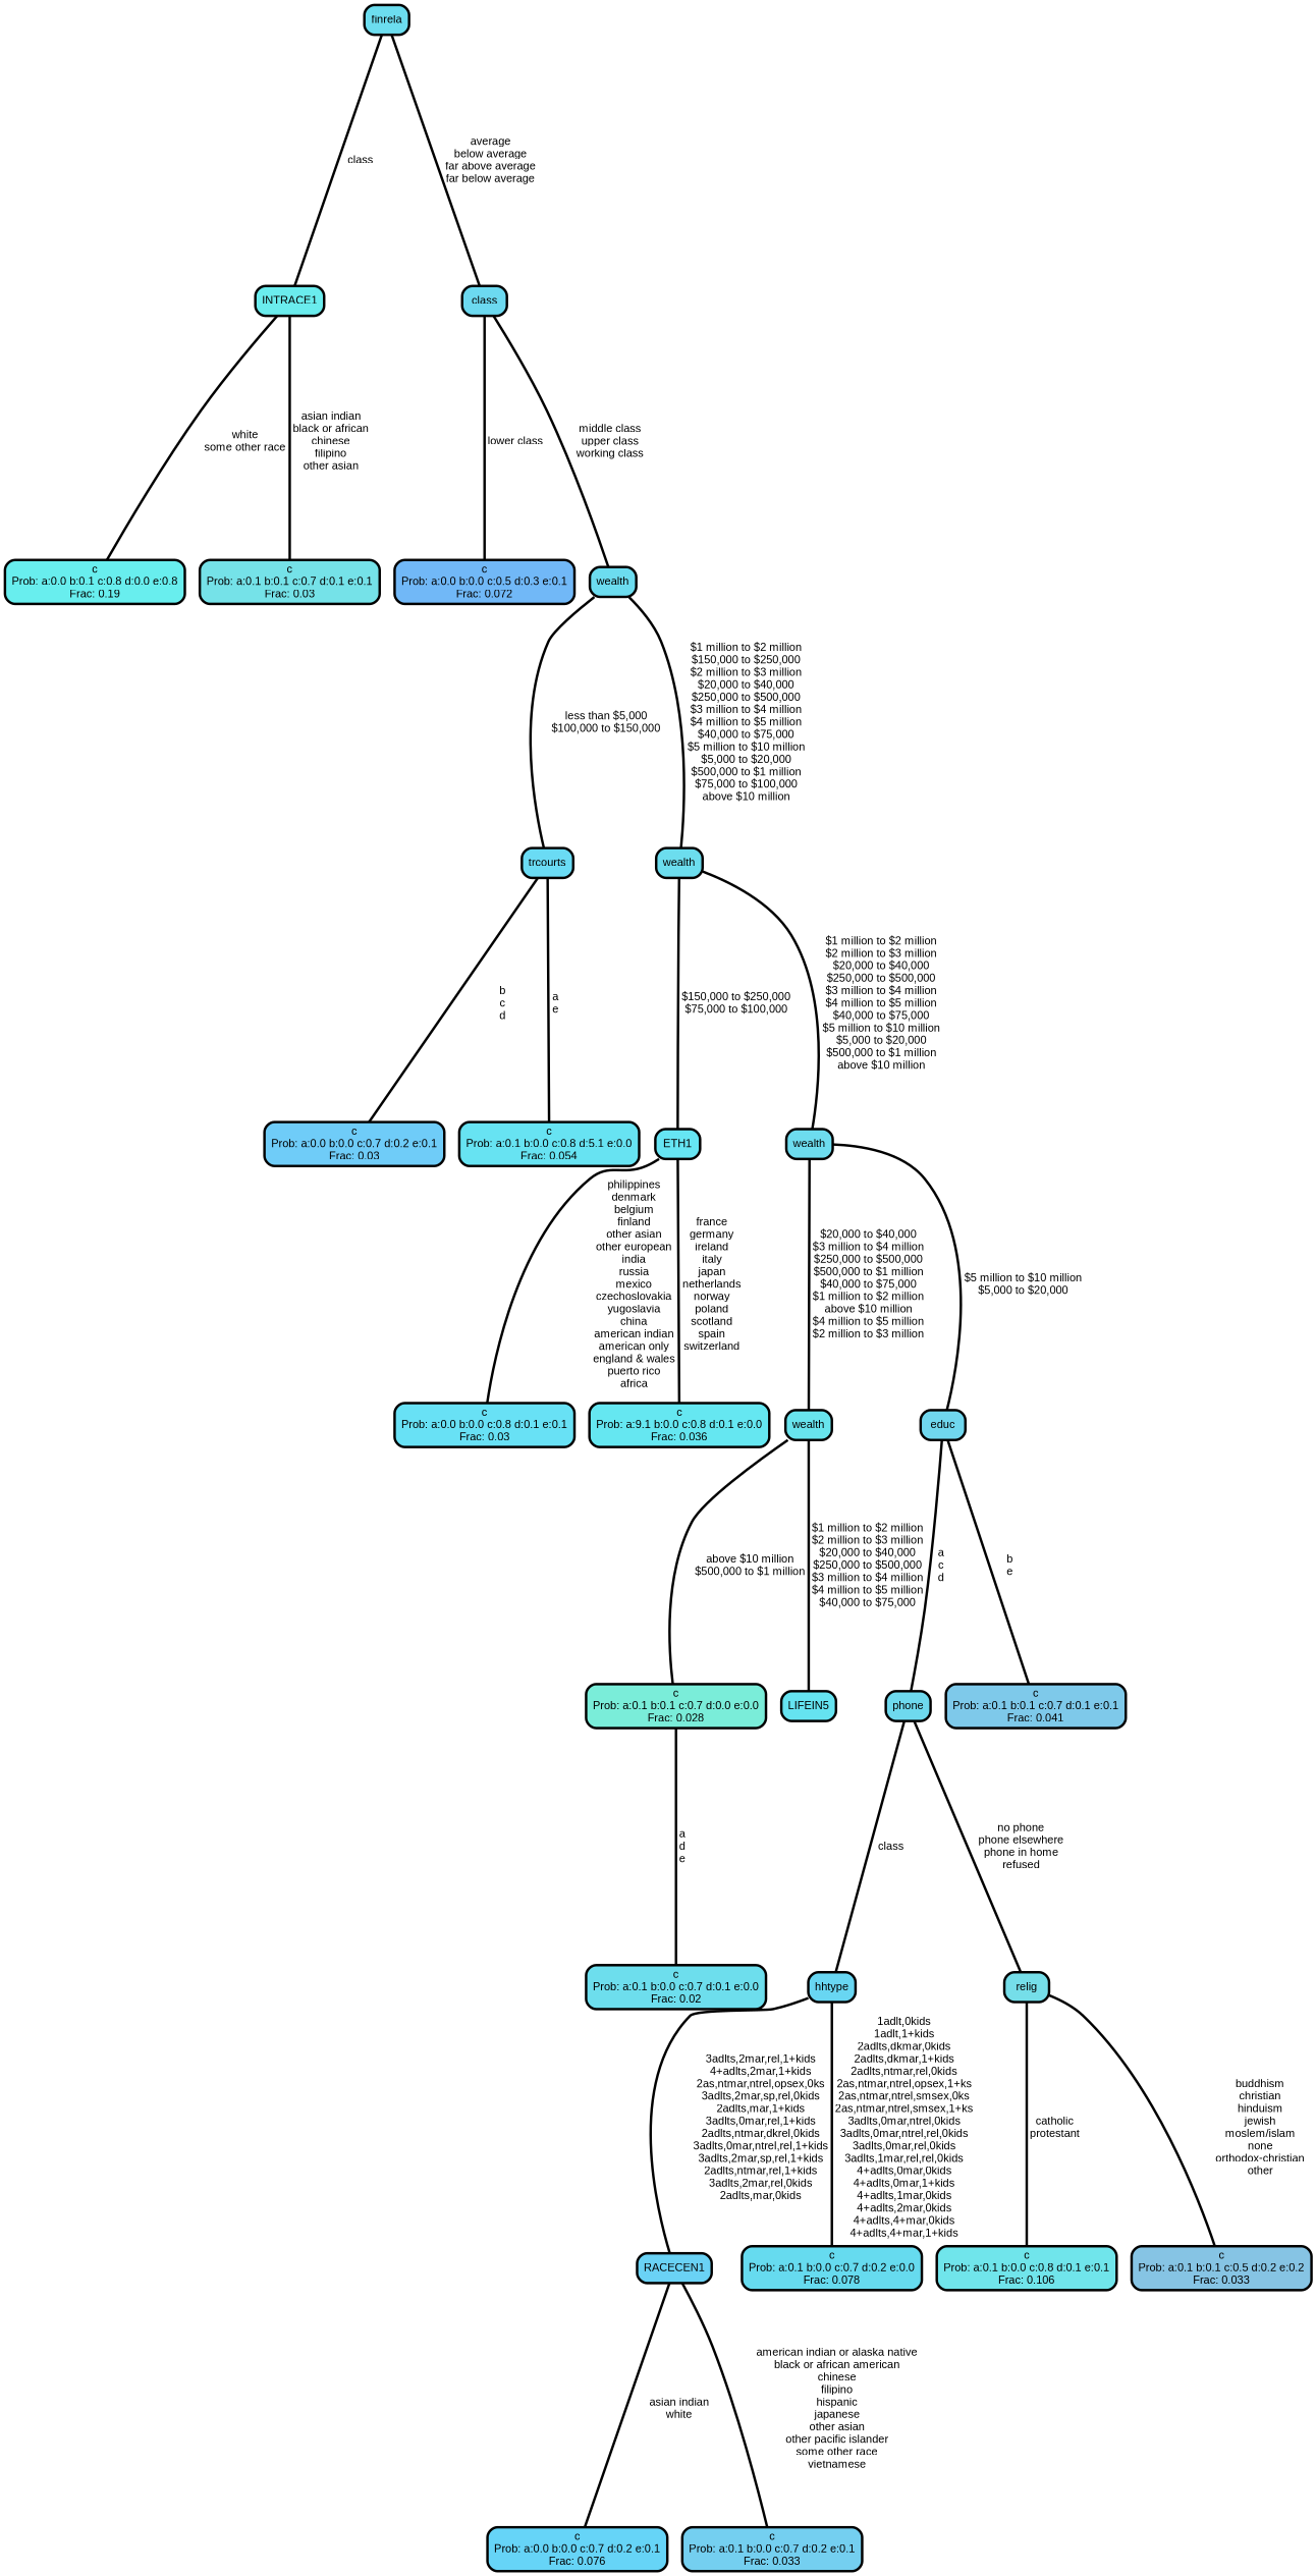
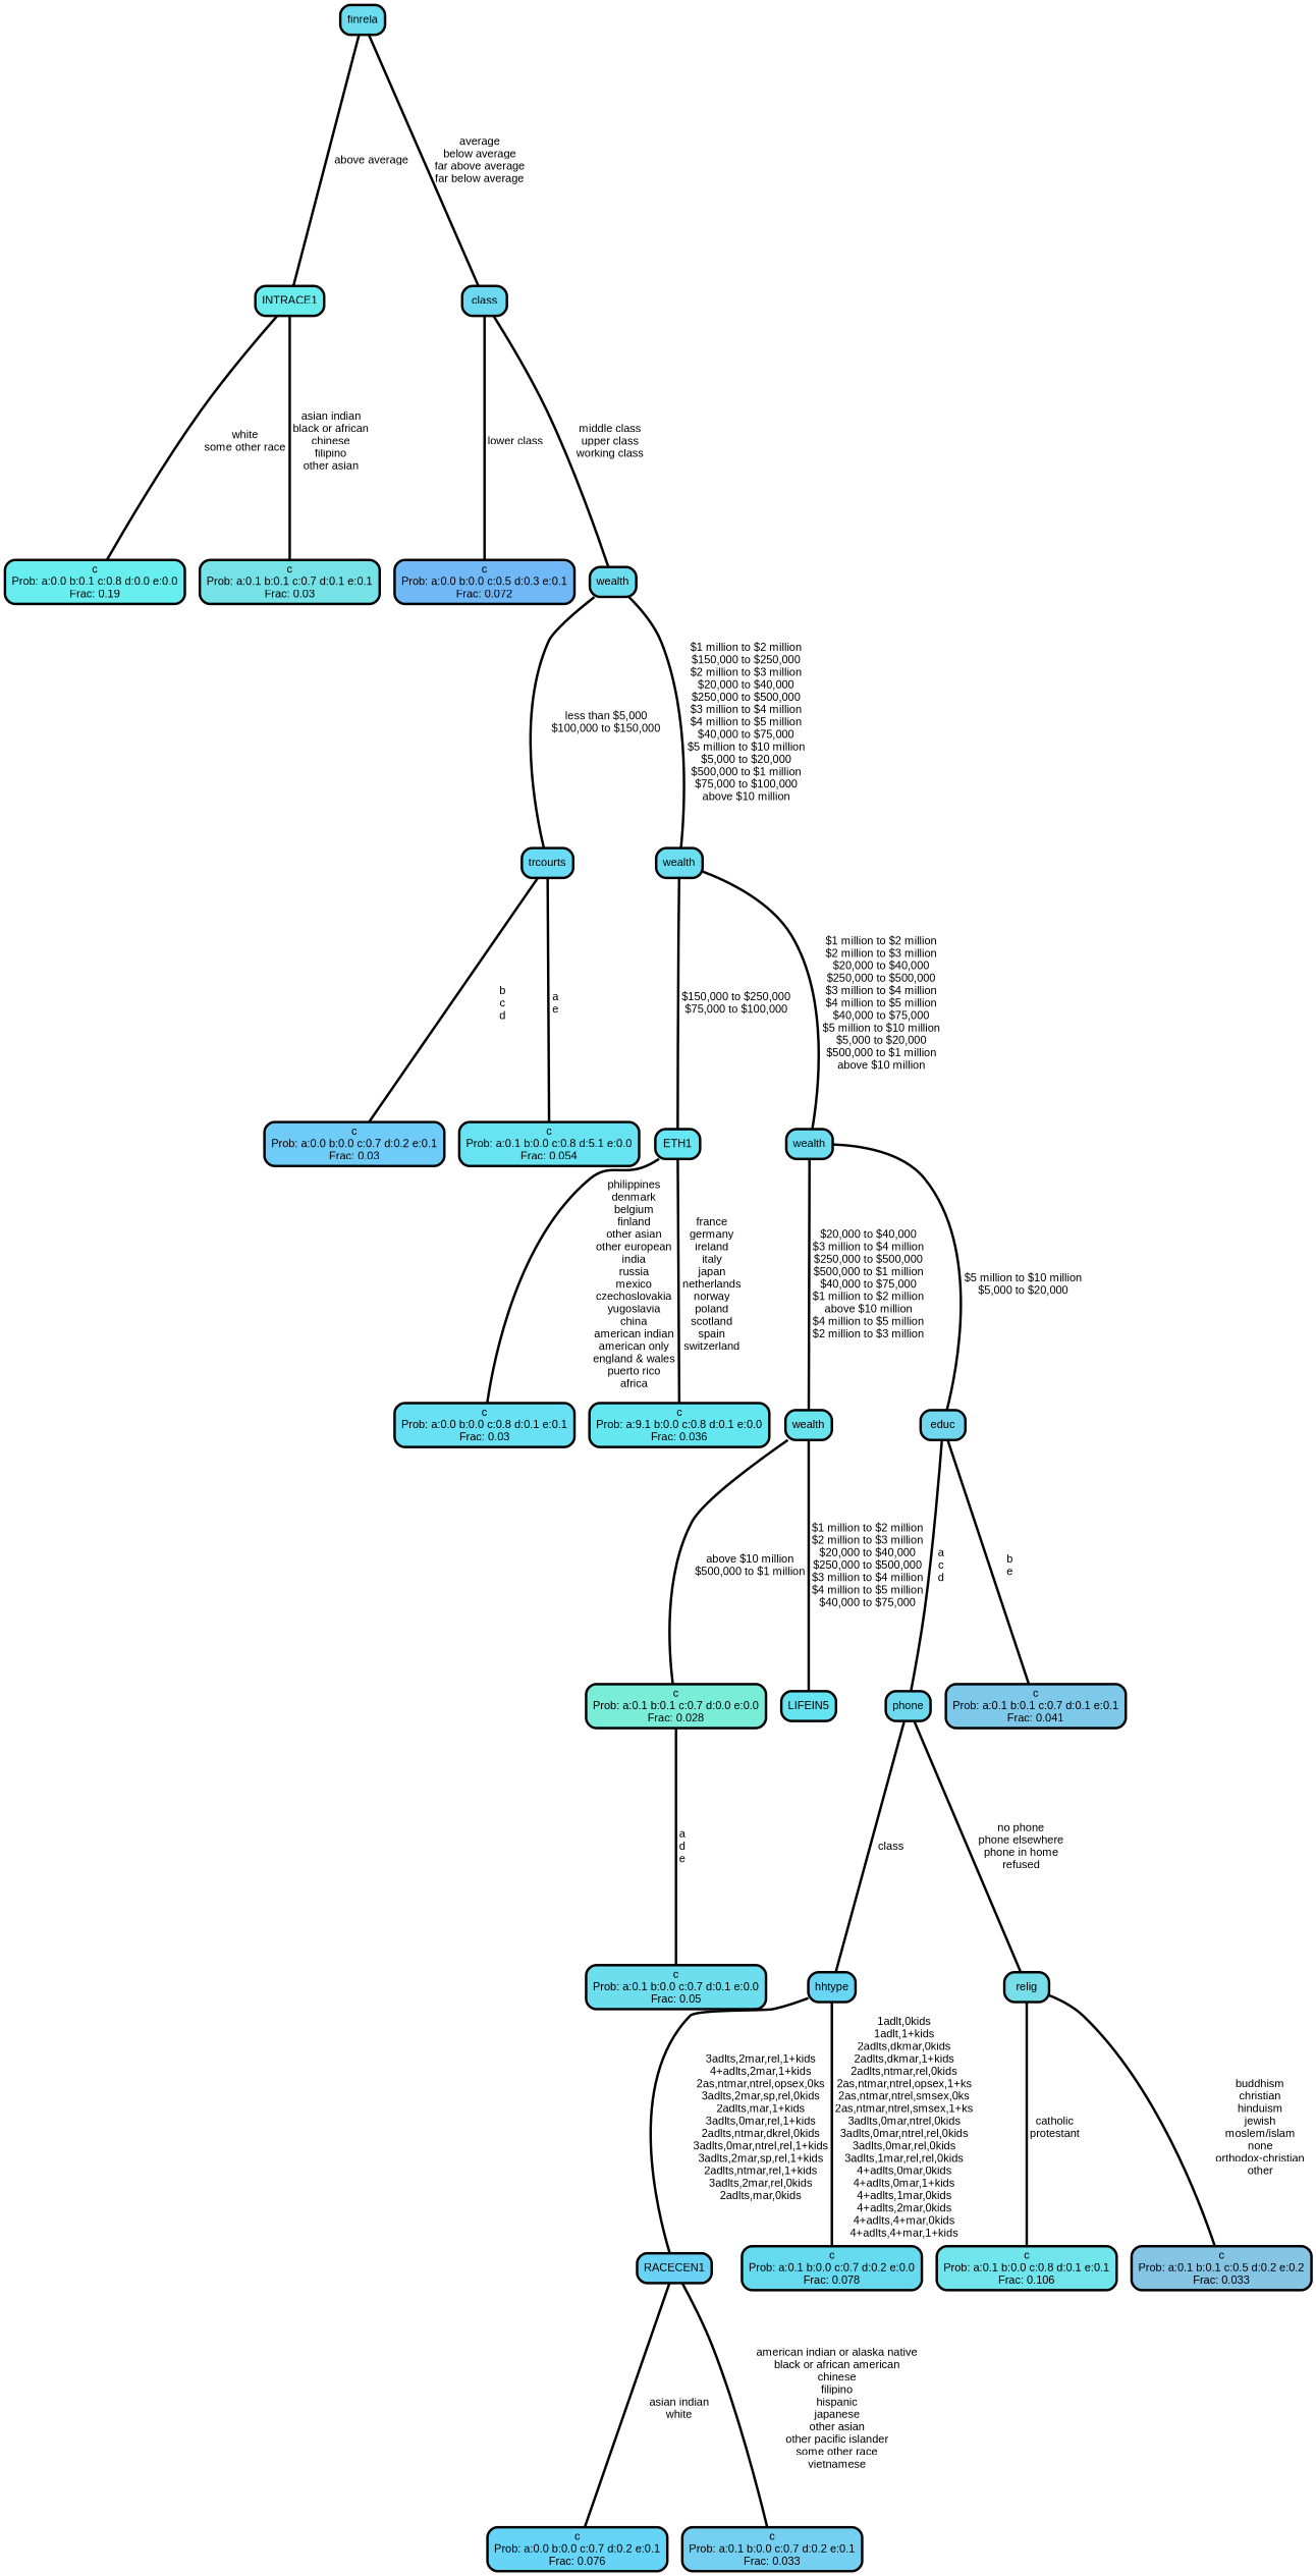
  graph {
    fontname="Liberation Sans"
    ranksep="0 equally"
    splines=straight
    node [color=black fontcolor=black fontname="Liberation Sans" penwidth=3 shape=box style="filled, rounded"]
    edge [color=black fontname="Liberation Sans" penwidth=3]
-   n1 [fillcolor="#68eeee" label="c\nProb: a:0.0 b:0.1 c:0.8 d:0.0 e:0.8\nFrac: 0.19"]
+   n1 [fillcolor="#68eeee" label="c\nProb: a:0.0 b:0.1 c:0.8 d:0.0 e:0.0\nFrac: 0.19"]
    n2 [fillcolor="#6aeced" label=INTRACE1]
    n3 [fillcolor="#75e2e8" label="c\nProb: a:0.1 b:0.1 c:0.7 d:0.1 e:0.1\nFrac: 0.03"]
    n4 [fillcolor="#6cddef" label=finrela]
    n5 [fillcolor="#6cd9f0" label=class]
    n6 [fillcolor="#71b8f7" label="c\nProb: a:0.0 b:0.0 c:0.5 d:0.3 e:0.1\nFrac: 0.072"]
    n7 [fillcolor="#6cdcef" label=wealth]
    n8 [fillcolor="#6adbf4" label=trcourts]
    n9 [fillcolor="#6cddee" label=wealth]
    n10 [fillcolor="#6fccf8" label="c\nProb: a:0.0 b:0.0 c:0.7 d:0.2 e:0.1\nFrac: 0.03"]
    n11 [fillcolor="#67e3f2" label="c\nProb: a:0.1 b:0.0 c:0.8 d:5.1 e:0.0\nFrac: 0.054"]
    n12 [fillcolor="#66e5f3" label=ETH1]
    n13 [fillcolor="#6ddcee" label=wealth]
    n14 [fillcolor="#68e1f5" label="c\nProb: a:0.0 b:0.0 c:0.8 d:0.1 e:0.1\nFrac: 0.03"]
    n15 [fillcolor="#65e7f1" label="c\nProb: a:9.1 b:0.0 c:0.8 d:0.1 e:0.0\nFrac: 0.036"]
    n16 [fillcolor="#68e4ed" label=wealth]
    n17 [fillcolor="#70d7ee" label=educ]
    n18 [fillcolor="#7aedd9" label="c\nProb: a:0.1 b:0.1 c:0.7 d:0.0 e:0.0\nFrac: 0.028"]
-   n19 [fillcolor="#6ddeed" label="c\nProb: a:0.1 b:0.0 c:0.7 d:0.1 e:0.0\nFrac: 0.02"]
+   n19 [fillcolor="#6ddeed" label="c\nProb: a:0.1 b:0.0 c:0.7 d:0.1 e:0.0\nFrac: 0.05"]
    n20 [fillcolor="#65e3f0" label=LIFEIN5]
    n21 [fillcolor="#6ed9ee" label=phone]
    n22 [fillcolor="#7ec9ea" label="c\nProb: a:0.1 b:0.1 c:0.7 d:0.1 e:0.1\nFrac: 0.041"]
    n23 [fillcolor="#66d4f7" label="c\nProb: a:0.0 b:0.0 c:0.7 d:0.2 e:0.1\nFrac: 0.076"]
    n24 [fillcolor="#6ad2f5" label=RACECEN1]
    n25 [fillcolor="#74cff0" label="c\nProb: a:0.1 b:0.0 c:0.7 d:0.2 e:0.1\nFrac: 0.033"]
    n26 [fillcolor="#68d6f2" label=hhtype]
    n27 [fillcolor="#66dbef" label="c\nProb: a:0.1 b:0.0 c:0.7 d:0.2 e:0.0\nFrac: 0.078"]
    n28 [fillcolor="#75dee9" label=relig]
    n29 [fillcolor="#70e5eb" label="c\nProb: a:0.1 b:0.0 c:0.8 d:0.1 e:0.1\nFrac: 0.106"]
    n30 [fillcolor="#86c4e4" label="c\nProb: a:0.1 b:0.1 c:0.5 d:0.2 e:0.2\nFrac: 0.033"]
    subgraph sub_1 {
      rank=same
    }
    n2 -- n1 [label=" white\n some other race"]
    n2 -- n3 [label=" asian indian\n black or african\n chinese\n filipino\n other asian"]
-   n4 -- n2 [label=" class"]
+   n4 -- n2 [label=" above average"]
    n4 -- n5 [label=" average\n below average\n far above average\n far below average"]
    n5 -- n6 [label=" lower class"]
    n5 -- n7 [label=" middle class\n upper class\n working class"]
    n7 -- n8 [label=" less than $5,000\n $100,000 to $150,000"]
    n7 -- n9 [label=" $1 million to $2 million\n $150,000 to $250,000\n $2 million to $3 million\n $20,000 to $40,000\n $250,000 to $500,000\n $3 million to $4 million\n $4 million to $5 million\n $40,000 to $75,000\n $5 million to $10 million\n $5,000 to $20,000\n $500,000 to $1 million\n $75,000 to $100,000\n above $10 million"]
    n8 -- n10 [label=" b\n c\n d"]
    n8 -- n11 [label=" a\n e"]
    n9 -- n12 [label=" $150,000 to $250,000\n $75,000 to $100,000"]
    n9 -- n13 [label=" $1 million to $2 million\n $2 million to $3 million\n $20,000 to $40,000\n $250,000 to $500,000\n $3 million to $4 million\n $4 million to $5 million\n $40,000 to $75,000\n $5 million to $10 million\n $5,000 to $20,000\n $500,000 to $1 million\n above $10 million"]
    n12 -- n14 [label=" philippines\n denmark\n belgium\n finland\n other asian\n other european\n india\n russia\n mexico\n czechoslovakia\n yugoslavia\n china\n american indian\n american only\n england & wales\n puerto rico\n africa"]
    n12 -- n15 [label=" france\n germany\n ireland\n italy\n japan\n netherlands\n norway\n poland\n scotland\n spain\n switzerland"]
    n13 -- n16 [label=" $20,000 to $40,000\n $3 million to $4 million\n $250,000 to $500,000\n $500,000 to $1 million\n $40,000 to $75,000\n $1 million to $2 million\n above $10 million\n $4 million to $5 million\n $2 million to $3 million"]
    n13 -- n17 [label=" $5 million to $10 million\n $5,000 to $20,000"]
    n16 -- n18 [label=" above $10 million\n $500,000 to $1 million"]
    n16 -- n20 [label=" $1 million to $2 million\n $2 million to $3 million\n $20,000 to $40,000\n $250,000 to $500,000\n $3 million to $4 million\n $4 million to $5 million\n $40,000 to $75,000"]
    n17 -- n21 [label=" a\n c\n d"]
    n17 -- n22 [label=" b\n e"]
    n18 -- n19 [label=" a\n d\n e"]
    n21 -- n26 [label=" class"]
    n21 -- n28 [label=" no phone\n phone elsewhere\n phone in home\n refused"]
    n24 -- n23 [label=" asian indian\n white"]
    n24 -- n25 [label=" american indian or alaska native\n black or african american\n chinese\n filipino\n hispanic\n japanese\n other asian\n other pacific islander\n some other race\n vietnamese"]
    n26 -- n24 [label=" 3adlts,2mar,rel,1+kids\n 4+adlts,2mar,1+kids\n 2as,ntmar,ntrel,opsex,0ks\n 3adlts,2mar,sp,rel,0kids\n 2adlts,mar,1+kids\n 3adlts,0mar,rel,1+kids\n 2adlts,ntmar,dkrel,0kids\n 3adlts,0mar,ntrel,rel,1+kids\n 3adlts,2mar,sp,rel,1+kids\n 2adlts,ntmar,rel,1+kids\n 3adlts,2mar,rel,0kids\n 2adlts,mar,0kids"]
    n26 -- n27 [label=" 1adlt,0kids\n 1adlt,1+kids\n 2adlts,dkmar,0kids\n 2adlts,dkmar,1+kids\n 2adlts,ntmar,rel,0kids\n 2as,ntmar,ntrel,opsex,1+ks\n 2as,ntmar,ntrel,smsex,0ks\n 2as,ntmar,ntrel,smsex,1+ks\n 3adlts,0mar,ntrel,0kids\n 3adlts,0mar,ntrel,rel,0kids\n 3adlts,0mar,rel,0kids\n 3adlts,1mar,rel,rel,0kids\n 4+adlts,0mar,0kids\n 4+adlts,0mar,1+kids\n 4+adlts,1mar,0kids\n 4+adlts,2mar,0kids\n 4+adlts,4+mar,0kids\n 4+adlts,4+mar,1+kids"]
    n28 -- n29 [label=" catholic\n protestant"]
    n28 -- n30 [label=" buddhism\n christian\n hinduism\n jewish\n moslem/islam\n none\n orthodox-christian\n other"]
  }
